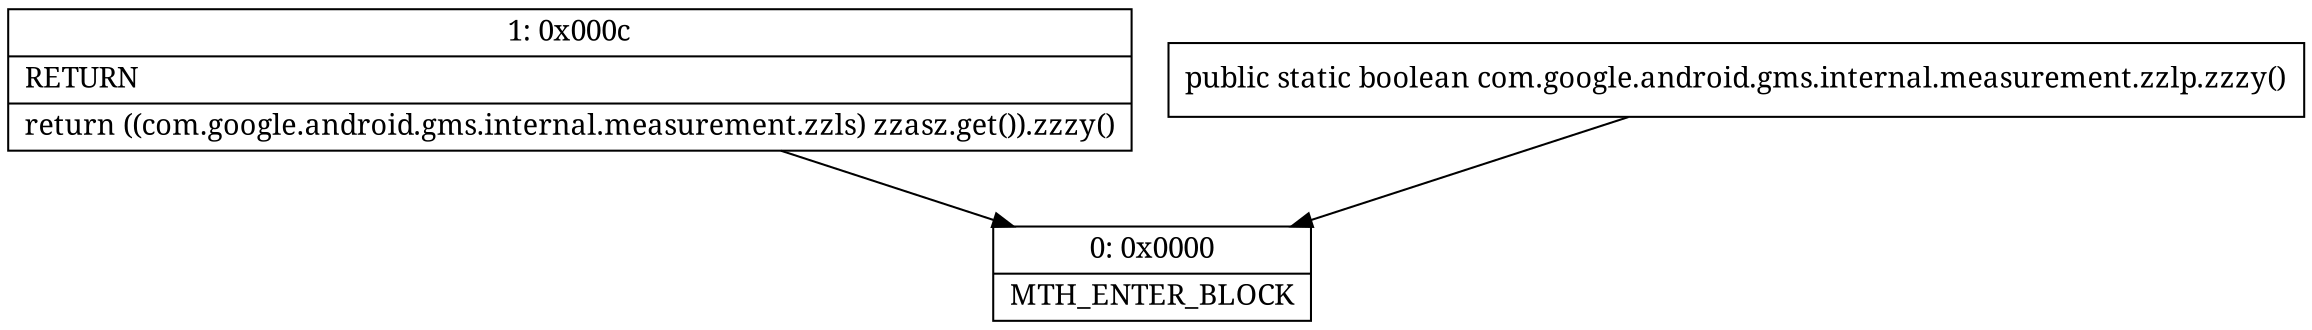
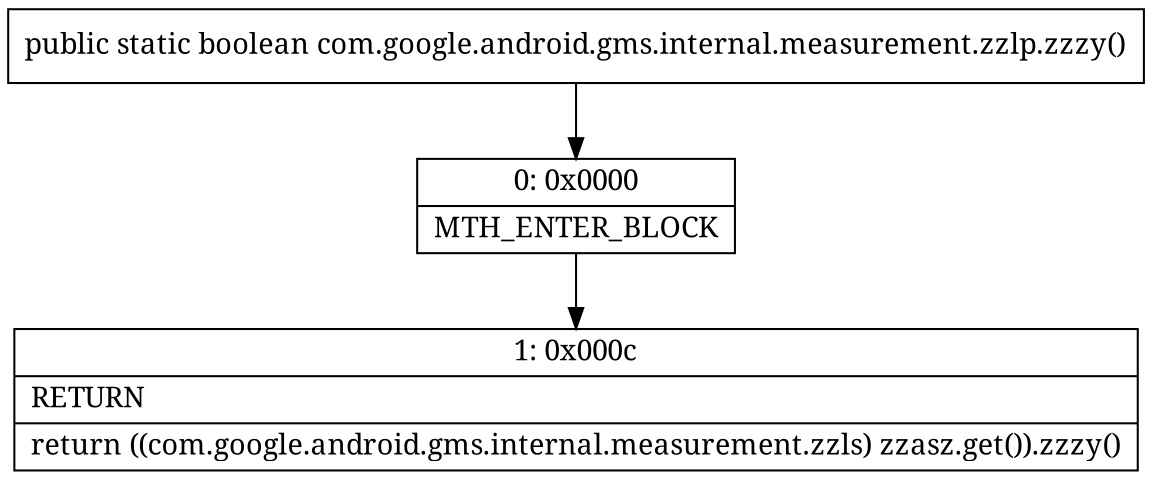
  digraph {
    fontname="Noto Serif"
    node [shape=record fontname="Noto Serif"]
    edge [fontname="Noto Serif"]
    n1 [label="{0\:\ 0x0000|MTH_ENTER_BLOCK\l}"]
    n2 [label="{1\:\ 0x000c|RETURN\l|return ((com.google.android.gms.internal.measurement.zzls) zzasz.get()).zzzy()\l}"]
    n3 [label="{public static boolean com.google.android.gms.internal.measurement.zzlp.zzzy() }"]
-   n2 -> n1
+   n1 -> n2
    n3 -> n1
  }
